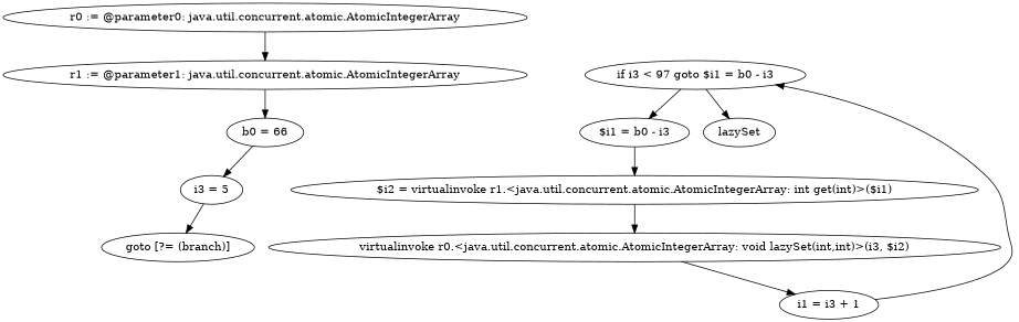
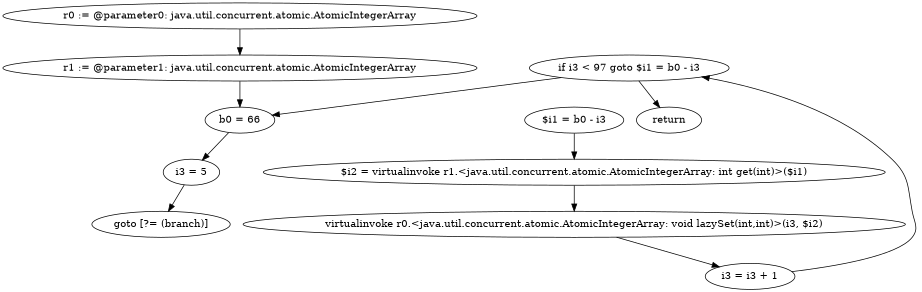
  digraph {
    "r0 := @parameter0: java.util.concurrent.atomic.AtomicIntegerArray"
    "r1 := @parameter1: java.util.concurrent.atomic.AtomicIntegerArray"
    n3 [label="b0 = 66"]
    n4 [label="i3 = 5"]
    "goto [?= (branch)]"
    "if i3 < 97 goto $i1 = b0 - i3"
    "$i1 = b0 - i3"
-   return [label=lazySet]
+   return
    "$i2 = virtualinvoke r1.<java.util.concurrent.atomic.AtomicIntegerArray: int get(int)>($i1)"
    "virtualinvoke r0.<java.util.concurrent.atomic.AtomicIntegerArray: void lazySet(int,int)>(i3, $i2)"
-   "i3 = i3 + 1" [label="i1 = i3 + 1"]
+   "i3 = i3 + 1"
    "r0 := @parameter0: java.util.concurrent.atomic.AtomicIntegerArray" -> "r1 := @parameter1: java.util.concurrent.atomic.AtomicIntegerArray"
    "r1 := @parameter1: java.util.concurrent.atomic.AtomicIntegerArray" -> n3
    n3 -> n4
    n4 -> "goto [?= (branch)]"
-   "if i3 < 97 goto $i1 = b0 - i3" -> "$i1 = b0 - i3"
+   "if i3 < 97 goto $i1 = b0 - i3" -> n3
    "if i3 < 97 goto $i1 = b0 - i3" -> return
    "$i1 = b0 - i3" -> "$i2 = virtualinvoke r1.<java.util.concurrent.atomic.AtomicIntegerArray: int get(int)>($i1)"
    "$i2 = virtualinvoke r1.<java.util.concurrent.atomic.AtomicIntegerArray: int get(int)>($i1)" -> "virtualinvoke r0.<java.util.concurrent.atomic.AtomicIntegerArray: void lazySet(int,int)>(i3, $i2)"
    "virtualinvoke r0.<java.util.concurrent.atomic.AtomicIntegerArray: void lazySet(int,int)>(i3, $i2)" -> "i3 = i3 + 1"
    "i3 = i3 + 1" -> "if i3 < 97 goto $i1 = b0 - i3"
  }
